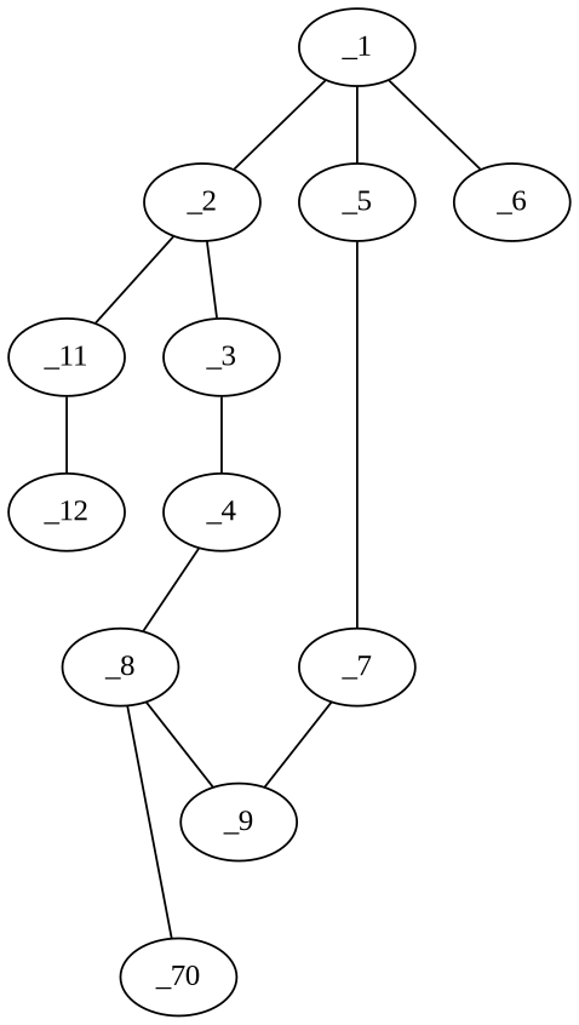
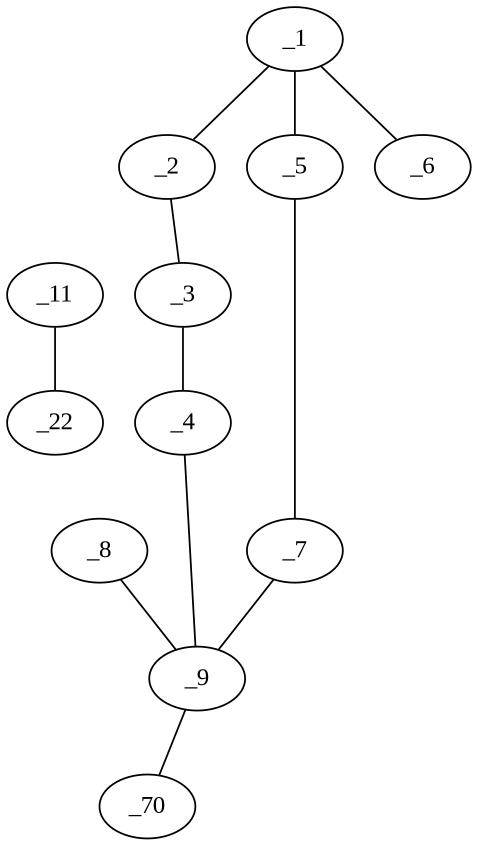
  graph {
    fontname="Liberation Serif"
    node [charge=0 chem=1 fontname="Liberation Serif" symbol="C  " x=4.0878 y=-0.447]
    edge [fontname="Liberation Serif" valence=1]
    _1 [y=0.362]
    _2 [x=3.5]
    _5 [x=5.0388 y=0.053]
    _6 [chem=2 symbol="O  " x=3.7788 y=1.3131]
    _3 [chem=2 symbol="O  " y=-1.256]
    _11 [x=2.5]
    _7 [chem=2 symbol="O  " x=5.9899 y=0.362]
    _4 [x=5.0388 y=-0.947]
-   _12 [chem=2 symbol="O  " x=2 y=-1.3131]
+   _12 [chem=2 symbol="O  " x=2 y=-1.3131 label=_22]
    _9 [x=6.5777]
    _8 [chem=4 symbol="N  " x=5.9899 y=-1.256]
    n12 [chem=2 label=_70 symbol="O  " x=7.5777]
    _1 -- _2
    _1 -- _5
    _1 -- _6
    _2 -- _3
-   _2 -- _11
    _5 -- _7
    _3 -- _4
    _11 -- _12
    _7 -- _9
-   _4 -- _8
-   _8 -- n12 [valence=2]
+   _4 -- _9
+   _9 -- n12 [valence=2]
    _8 -- _9
  }
